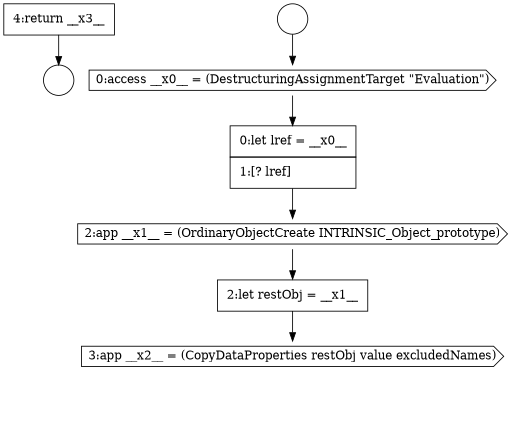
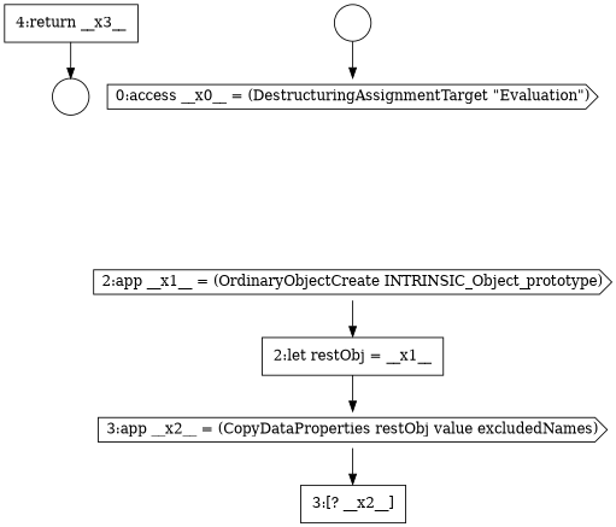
  digraph {
    node [color=black fillcolor=white shape=none style=filled]
    edge [color=black]
    n1 [label=<<font color="black">     <table border="0" cellborder="1" cellspacing="0" cellpadding="10">       <tr><td align="left">4:return __x3__</td></tr>     </table>   </font>> margin=0]
    n2 [label=" " shape=circle]
    n3 [label=<<font color="black">2:app __x1__ = (OrdinaryObjectCreate INTRINSIC_Object_prototype)</font>> shape=cds]
    n4 [label=<<font color="black">     <table border="0" cellborder="1" cellspacing="0" cellpadding="10">       <tr><td align="left">2:let restObj = __x1__</td></tr>     </table>   </font>> margin=0]
    n5 [label=<<font color="black">3:app __x2__ = (CopyDataProperties restObj value excludedNames)</font>> shape=cds]
    n6 [label=<<font color="black">0:access __x0__ = (DestructuringAssignmentTarget &quot;Evaluation&quot;)</font>> shape=cds]
-   n7 [label=<<font color="black">     <table border="0" cellborder="1" cellspacing="0" cellpadding="10">       <tr><td align="left">0:let lref = __x0__</td></tr>       <tr><td align="left">1:[? lref]</td></tr>     </table>   </font>> margin=0]
+   n8 [label=<<font color="black">     <table border="0" cellborder="1" cellspacing="0" cellpadding="10">       <tr><td align="left">3:[? __x2__]</td></tr>     </table>   </font>> margin=0]
    n9 [label=" " shape=circle]
    n1 -> n2
    n3 -> n4
    n4 -> n5
-   n6 -> n7
-   n7 -> n3
+   n5 -> n8
    n9 -> n6
  }
